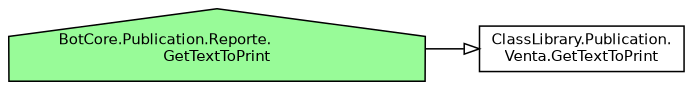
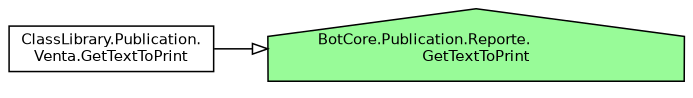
  digraph {
    rankdir=LR
    node [color=black fontname=Helvetica fontsize=10 style=filled]
    n1 [fillcolor=palegreen fontcolor=black height=0.2 label="BotCore.Publication.Reporte.\lGetTextToPrint" shape=house width=0.4]
    n2 [fillcolor=white height=0.2 label="ClassLibrary.Publication.\lVenta.GetTextToPrint" shape=box width=0.4]
-   n1 -> n2 [color=black fontname=Helvetica fontsize=10 labelfontname=Helvetica labelfontsize=10 style=solid arrowhead=onormal]
+   n2 -> n1 [color=black fontname=Helvetica fontsize=10 labelfontname=Helvetica labelfontsize=10 style=solid arrowhead=onormal]
  }
